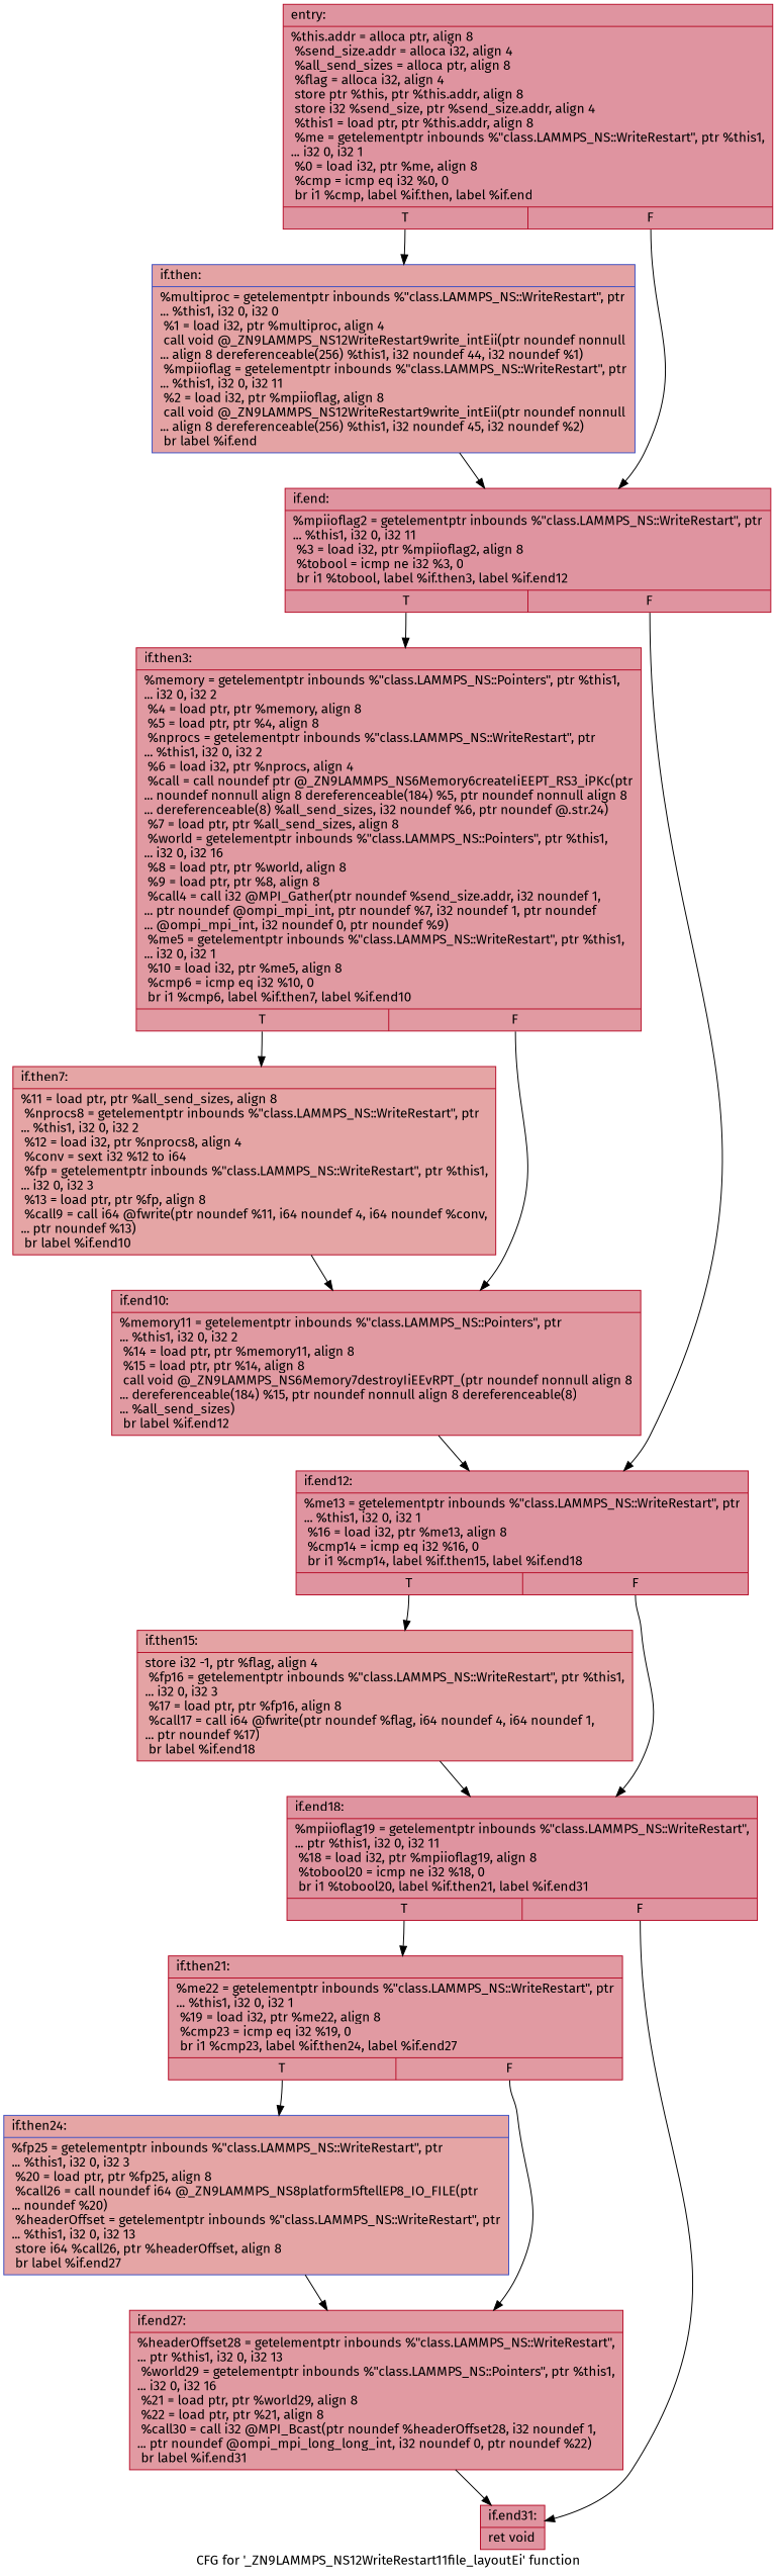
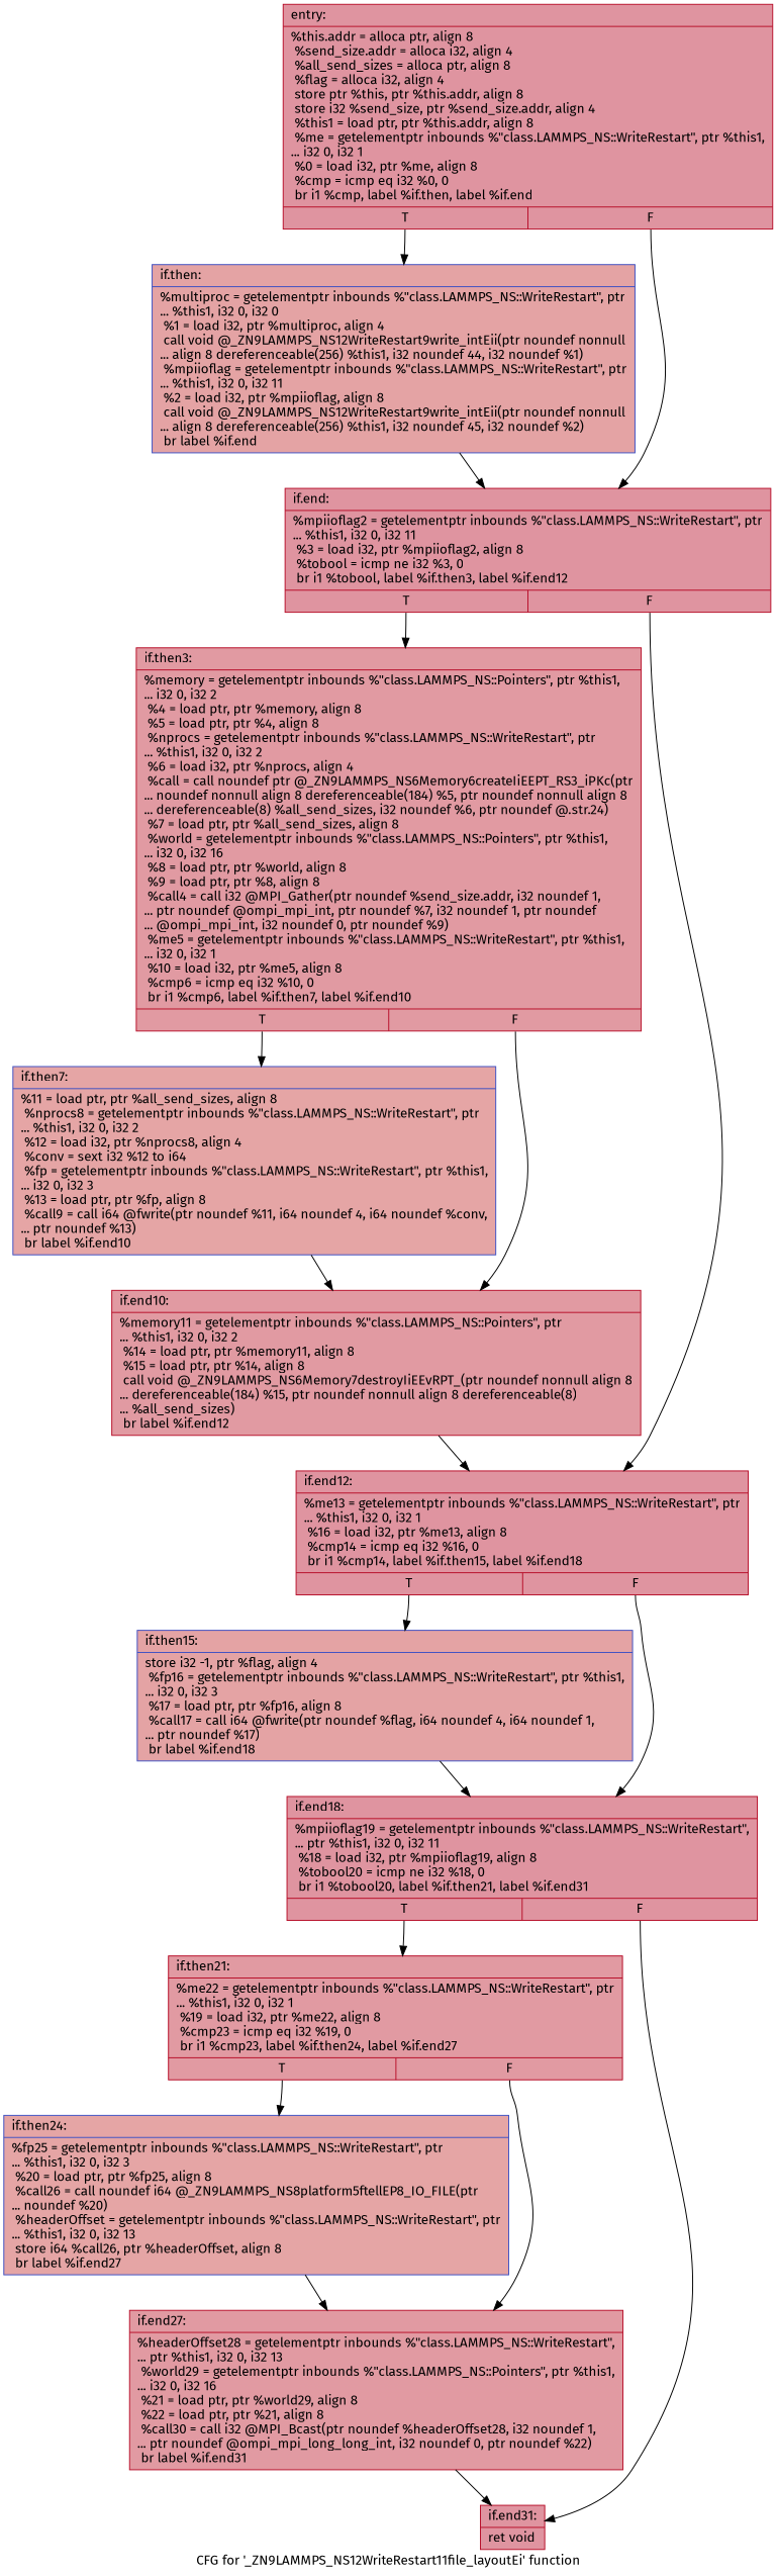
  digraph {
    fontname="Fira Sans"
    label="CFG for '_ZN9LAMMPS_NS12WriteRestart11file_layoutEi' function"
    node [color="#b70d28ff" fillcolor="#b70d2870" fontname="Fira Sans" shape=record style=filled]
    edge [fontname="Fira Sans"]
    n1 [label="{entry:\l|  %this.addr = alloca ptr, align 8\l  %send_size.addr = alloca i32, align 4\l  %all_send_sizes = alloca ptr, align 8\l  %flag = alloca i32, align 4\l  store ptr %this, ptr %this.addr, align 8\l  store i32 %send_size, ptr %send_size.addr, align 4\l  %this1 = load ptr, ptr %this.addr, align 8\l  %me = getelementptr inbounds %\"class.LAMMPS_NS::WriteRestart\", ptr %this1,\l... i32 0, i32 1\l  %0 = load i32, ptr %me, align 8\l  %cmp = icmp eq i32 %0, 0\l  br i1 %cmp, label %if.then, label %if.end\l|{<s0>T|<s1>F}}"]
    n2 [color="#3d50c3ff" fillcolor="#c32e3170" label="{if.then:\l|  %multiproc = getelementptr inbounds %\"class.LAMMPS_NS::WriteRestart\", ptr\l... %this1, i32 0, i32 0\l  %1 = load i32, ptr %multiproc, align 4\l  call void @_ZN9LAMMPS_NS12WriteRestart9write_intEii(ptr noundef nonnull\l... align 8 dereferenceable(256) %this1, i32 noundef 44, i32 noundef %1)\l  %mpiioflag = getelementptr inbounds %\"class.LAMMPS_NS::WriteRestart\", ptr\l... %this1, i32 0, i32 11\l  %2 = load i32, ptr %mpiioflag, align 8\l  call void @_ZN9LAMMPS_NS12WriteRestart9write_intEii(ptr noundef nonnull\l... align 8 dereferenceable(256) %this1, i32 noundef 45, i32 noundef %2)\l  br label %if.end\l}"]
    n3 [label="{if.end:\l|  %mpiioflag2 = getelementptr inbounds %\"class.LAMMPS_NS::WriteRestart\", ptr\l... %this1, i32 0, i32 11\l  %3 = load i32, ptr %mpiioflag2, align 8\l  %tobool = icmp ne i32 %3, 0\l  br i1 %tobool, label %if.then3, label %if.end12\l|{<s0>T|<s1>F}}"]
    n4 [fillcolor="#bb1b2c70" label="{if.then3:\l|  %memory = getelementptr inbounds %\"class.LAMMPS_NS::Pointers\", ptr %this1,\l... i32 0, i32 2\l  %4 = load ptr, ptr %memory, align 8\l  %5 = load ptr, ptr %4, align 8\l  %nprocs = getelementptr inbounds %\"class.LAMMPS_NS::WriteRestart\", ptr\l... %this1, i32 0, i32 2\l  %6 = load i32, ptr %nprocs, align 4\l  %call = call noundef ptr @_ZN9LAMMPS_NS6Memory6createIiEEPT_RS3_iPKc(ptr\l... noundef nonnull align 8 dereferenceable(184) %5, ptr noundef nonnull align 8\l... dereferenceable(8) %all_send_sizes, i32 noundef %6, ptr noundef @.str.24)\l  %7 = load ptr, ptr %all_send_sizes, align 8\l  %world = getelementptr inbounds %\"class.LAMMPS_NS::Pointers\", ptr %this1,\l... i32 0, i32 16\l  %8 = load ptr, ptr %world, align 8\l  %9 = load ptr, ptr %8, align 8\l  %call4 = call i32 @MPI_Gather(ptr noundef %send_size.addr, i32 noundef 1,\l... ptr noundef @ompi_mpi_int, ptr noundef %7, i32 noundef 1, ptr noundef\l... @ompi_mpi_int, i32 noundef 0, ptr noundef %9)\l  %me5 = getelementptr inbounds %\"class.LAMMPS_NS::WriteRestart\", ptr %this1,\l... i32 0, i32 1\l  %10 = load i32, ptr %me5, align 8\l  %cmp6 = icmp eq i32 %10, 0\l  br i1 %cmp6, label %if.then7, label %if.end10\l|{<s0>T|<s1>F}}"]
    n5 [label="{if.end12:\l|  %me13 = getelementptr inbounds %\"class.LAMMPS_NS::WriteRestart\", ptr\l... %this1, i32 0, i32 1\l  %16 = load i32, ptr %me13, align 8\l  %cmp14 = icmp eq i32 %16, 0\l  br i1 %cmp14, label %if.then15, label %if.end18\l|{<s0>T|<s1>F}}"]
-   n6 [fillcolor="#c5333470" label="{if.then7:\l|  %11 = load ptr, ptr %all_send_sizes, align 8\l  %nprocs8 = getelementptr inbounds %\"class.LAMMPS_NS::WriteRestart\", ptr\l... %this1, i32 0, i32 2\l  %12 = load i32, ptr %nprocs8, align 4\l  %conv = sext i32 %12 to i64\l  %fp = getelementptr inbounds %\"class.LAMMPS_NS::WriteRestart\", ptr %this1,\l... i32 0, i32 3\l  %13 = load ptr, ptr %fp, align 8\l  %call9 = call i64 @fwrite(ptr noundef %11, i64 noundef 4, i64 noundef %conv,\l... ptr noundef %13)\l  br label %if.end10\l}"]
+   n6 [color="#3d50c3ff" fillcolor="#c5333470" label="{if.then7:\l|  %11 = load ptr, ptr %all_send_sizes, align 8\l  %nprocs8 = getelementptr inbounds %\"class.LAMMPS_NS::WriteRestart\", ptr\l... %this1, i32 0, i32 2\l  %12 = load i32, ptr %nprocs8, align 4\l  %conv = sext i32 %12 to i64\l  %fp = getelementptr inbounds %\"class.LAMMPS_NS::WriteRestart\", ptr %this1,\l... i32 0, i32 3\l  %13 = load ptr, ptr %fp, align 8\l  %call9 = call i64 @fwrite(ptr noundef %11, i64 noundef 4, i64 noundef %conv,\l... ptr noundef %13)\l  br label %if.end10\l}"]
    n7 [fillcolor="#bb1b2c70" label="{if.end10:\l|  %memory11 = getelementptr inbounds %\"class.LAMMPS_NS::Pointers\", ptr\l... %this1, i32 0, i32 2\l  %14 = load ptr, ptr %memory11, align 8\l  %15 = load ptr, ptr %14, align 8\l  call void @_ZN9LAMMPS_NS6Memory7destroyIiEEvRPT_(ptr noundef nonnull align 8\l... dereferenceable(184) %15, ptr noundef nonnull align 8 dereferenceable(8)\l... %all_send_sizes)\l  br label %if.end12\l}"]
-   n8 [fillcolor="#c32e3170" label="{if.then15:\l|  store i32 -1, ptr %flag, align 4\l  %fp16 = getelementptr inbounds %\"class.LAMMPS_NS::WriteRestart\", ptr %this1,\l... i32 0, i32 3\l  %17 = load ptr, ptr %fp16, align 8\l  %call17 = call i64 @fwrite(ptr noundef %flag, i64 noundef 4, i64 noundef 1,\l... ptr noundef %17)\l  br label %if.end18\l}"]
+   n8 [color="#3d50c3ff" fillcolor="#c32e3170" label="{if.then15:\l|  store i32 -1, ptr %flag, align 4\l  %fp16 = getelementptr inbounds %\"class.LAMMPS_NS::WriteRestart\", ptr %this1,\l... i32 0, i32 3\l  %17 = load ptr, ptr %fp16, align 8\l  %call17 = call i64 @fwrite(ptr noundef %flag, i64 noundef 4, i64 noundef 1,\l... ptr noundef %17)\l  br label %if.end18\l}"]
    n9 [label="{if.end18:\l|  %mpiioflag19 = getelementptr inbounds %\"class.LAMMPS_NS::WriteRestart\",\l... ptr %this1, i32 0, i32 11\l  %18 = load i32, ptr %mpiioflag19, align 8\l  %tobool20 = icmp ne i32 %18, 0\l  br i1 %tobool20, label %if.then21, label %if.end31\l|{<s0>T|<s1>F}}"]
    n10 [fillcolor="#bb1b2c70" label="{if.then21:\l|  %me22 = getelementptr inbounds %\"class.LAMMPS_NS::WriteRestart\", ptr\l... %this1, i32 0, i32 1\l  %19 = load i32, ptr %me22, align 8\l  %cmp23 = icmp eq i32 %19, 0\l  br i1 %cmp23, label %if.then24, label %if.end27\l|{<s0>T|<s1>F}}"]
    n11 [label="{if.end31:\l|  ret void\l}"]
    n12 [color="#3d50c3ff" fillcolor="#c5333470" label="{if.then24:\l|  %fp25 = getelementptr inbounds %\"class.LAMMPS_NS::WriteRestart\", ptr\l... %this1, i32 0, i32 3\l  %20 = load ptr, ptr %fp25, align 8\l  %call26 = call noundef i64 @_ZN9LAMMPS_NS8platform5ftellEP8_IO_FILE(ptr\l... noundef %20)\l  %headerOffset = getelementptr inbounds %\"class.LAMMPS_NS::WriteRestart\", ptr\l... %this1, i32 0, i32 13\l  store i64 %call26, ptr %headerOffset, align 8\l  br label %if.end27\l}"]
    n13 [fillcolor="#bb1b2c70" label="{if.end27:\l|  %headerOffset28 = getelementptr inbounds %\"class.LAMMPS_NS::WriteRestart\",\l... ptr %this1, i32 0, i32 13\l  %world29 = getelementptr inbounds %\"class.LAMMPS_NS::Pointers\", ptr %this1,\l... i32 0, i32 16\l  %21 = load ptr, ptr %world29, align 8\l  %22 = load ptr, ptr %21, align 8\l  %call30 = call i32 @MPI_Bcast(ptr noundef %headerOffset28, i32 noundef 1,\l... ptr noundef @ompi_mpi_long_long_int, i32 noundef 0, ptr noundef %22)\l  br label %if.end31\l}"]
    n1 -> n2 [tailport=s0]
    n1 -> n3 [tailport=s1]
    n2 -> n3
    n3 -> n4 [tailport=s0]
    n3 -> n5 [tailport=s1]
    n4 -> n6 [tailport=s0]
    n4 -> n7 [tailport=s1]
    n5 -> n8 [tailport=s0]
    n5 -> n9 [tailport=s1]
    n6 -> n7
    n7 -> n5
    n8 -> n9
    n9 -> n10 [tailport=s0]
    n9 -> n11 [tailport=s1]
    n10 -> n12 [tailport=s0]
    n10 -> n13 [tailport=s1]
    n12 -> n13
    n13 -> n11
  }
